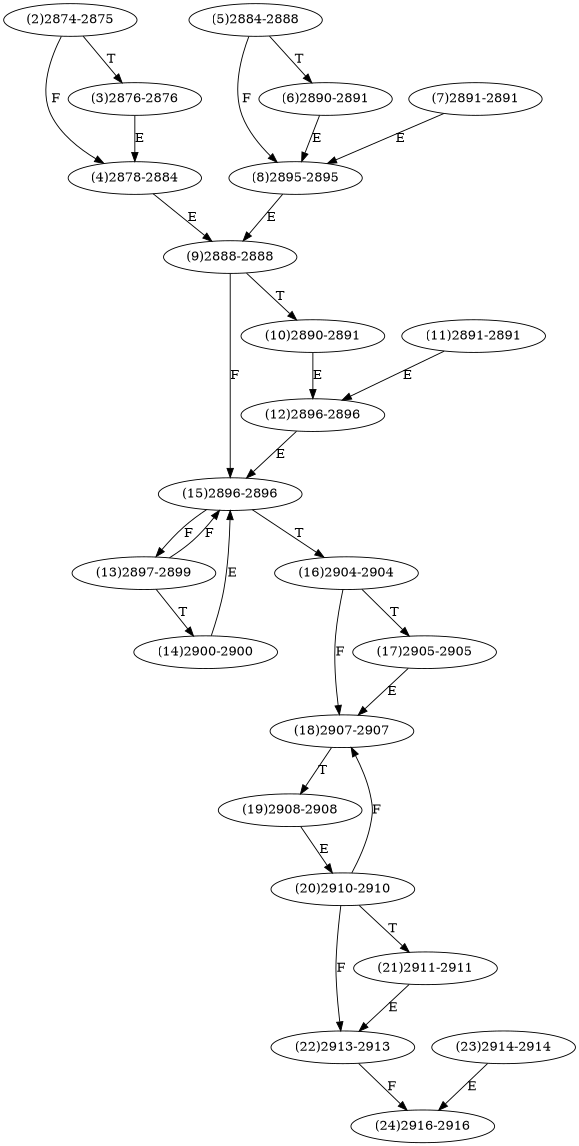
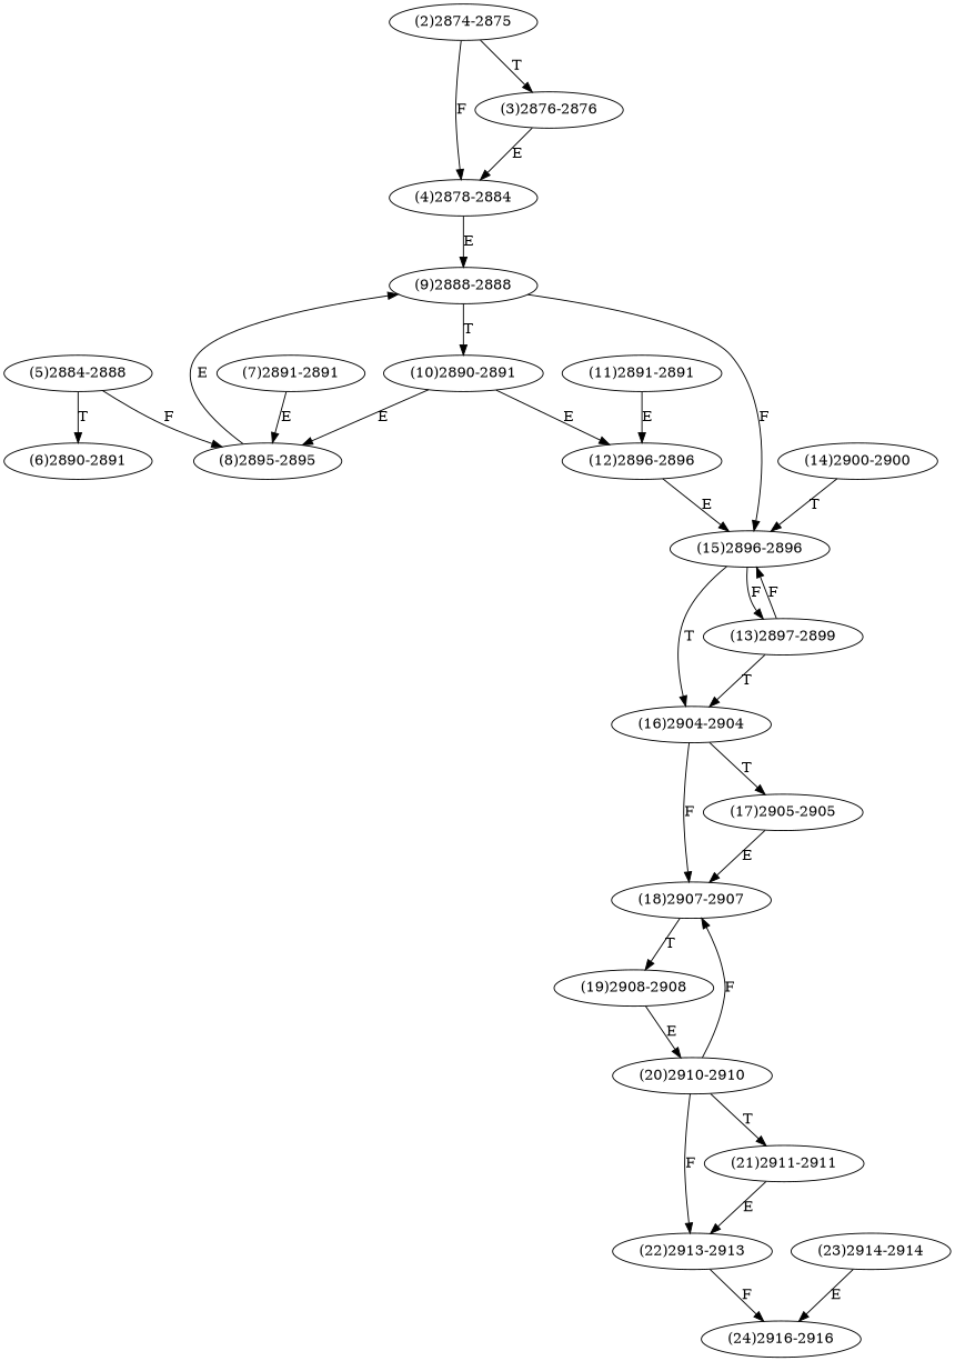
  digraph {
    n1 [label="(2)2874-2875"]
    n2 [label="(3)2876-2876"]
    n3 [label="(4)2878-2884"]
    n4 [label="(9)2888-2888"]
    n5 [label="(10)2890-2891"]
    n6 [label="(15)2896-2896"]
    n7 [label="(5)2884-2888"]
    n8 [label="(6)2890-2891"]
    n9 [label="(8)2895-2895"]
    n10 [label="(7)2891-2891"]
    n11 [label="(12)2896-2896"]
    n12 [label="(11)2891-2891"]
    n13 [label="(13)2897-2899"]
    n14 [label="(16)2904-2904"]
    n15 [label="(14)2900-2900"]
    n16 [label="(17)2905-2905"]
    n17 [label="(18)2907-2907"]
    n18 [label="(19)2908-2908"]
    n19 [label="(20)2910-2910"]
    n20 [label="(21)2911-2911"]
    n21 [label="(22)2913-2913"]
    n22 [label="(24)2916-2916"]
    n23 [label="(23)2914-2914"]
    n1 -> n2 [label=T]
    n1 -> n3 [label=F]
    n2 -> n3 [label=E]
    n3 -> n4 [label=E]
    n4 -> n5 [label=T]
    n4 -> n6 [label=F]
    n5 -> n11 [label=E]
    n6 -> n13 [label=F]
    n6 -> n14 [label=T]
    n7 -> n8 [label=T]
    n7 -> n9 [label=F]
-   n8 -> n9 [label=E]
+   n5 -> n9 [label=E]
    n9 -> n4 [label=E]
    n10 -> n9 [label=E]
    n11 -> n6 [label=E]
    n12 -> n11 [label=E]
    n13 -> n6 [label=F]
-   n13 -> n15 [label=T]
+   n13 -> n14 [label=T]
    n14 -> n16 [label=T]
    n14 -> n17 [label=F]
-   n15 -> n6 [label=E]
+   n15 -> n6 [label=T]
    n16 -> n17 [label=E]
    n17 -> n18 [label=T]
    n18 -> n19 [label=E]
    n19 -> n17 [label=F]
    n19 -> n20 [label=T]
    n19 -> n21 [label=F]
    n20 -> n21 [label=E]
    n21 -> n22 [label=F]
    n23 -> n22 [label=E]
  }
